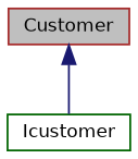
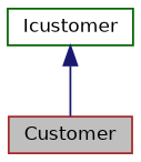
  digraph {
    fontname="DejaVu Sans"
    node [fontname="DejaVu Sans" fontsize=10 shape=record style=filled]
    n1 [color=brown fillcolor=grey75 fontcolor=black height=0.2 label=Customer width=0.4]
    n2 [color=darkgreen fillcolor=white height=0.2 label=Icustomer width=0.4]
-   n1 -> n2 [color=midnightblue dir=back fontname="DejaVu Sans" fontsize=10 labelfontname=Helvetica labelfontsize=10 style=solid]
+   n2 -> n1 [color=midnightblue dir=back fontname="DejaVu Sans" fontsize=10 labelfontname=Helvetica labelfontsize=10 style=solid]
  }
